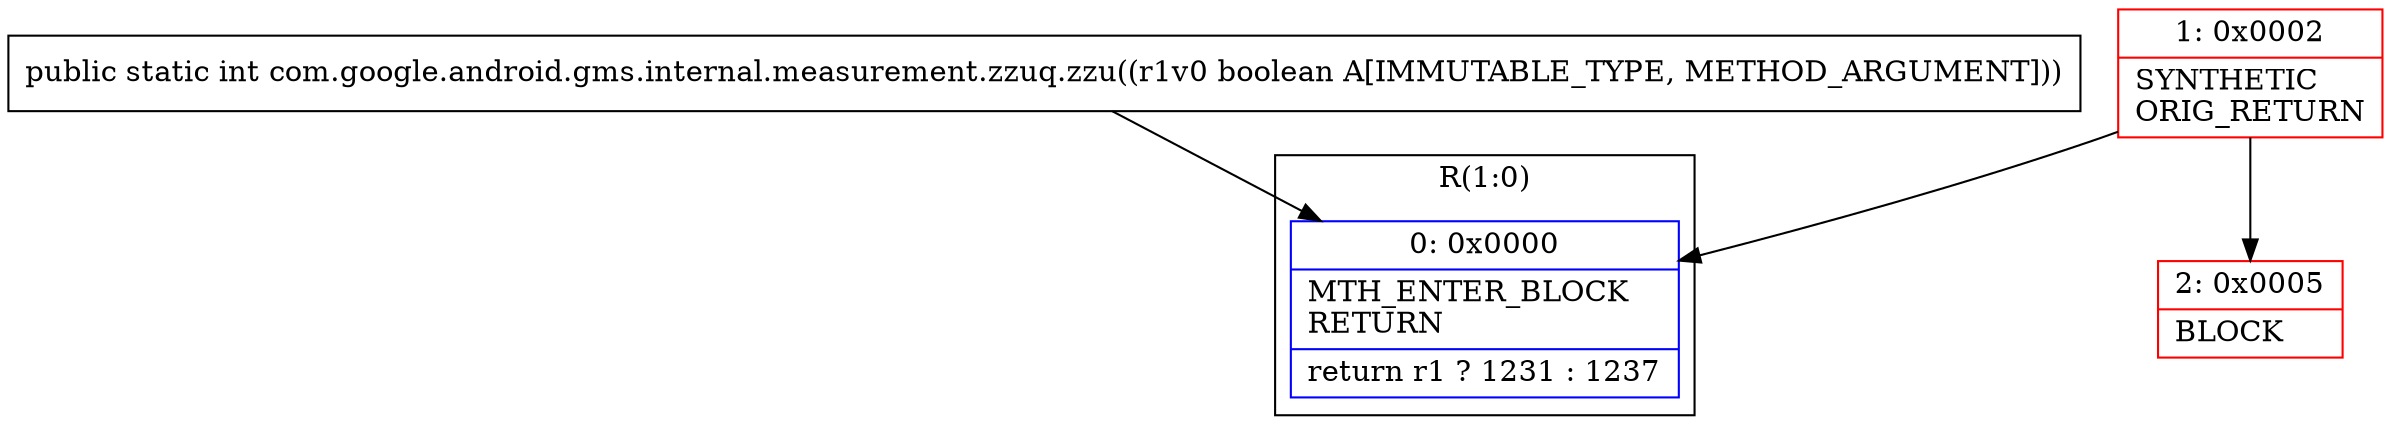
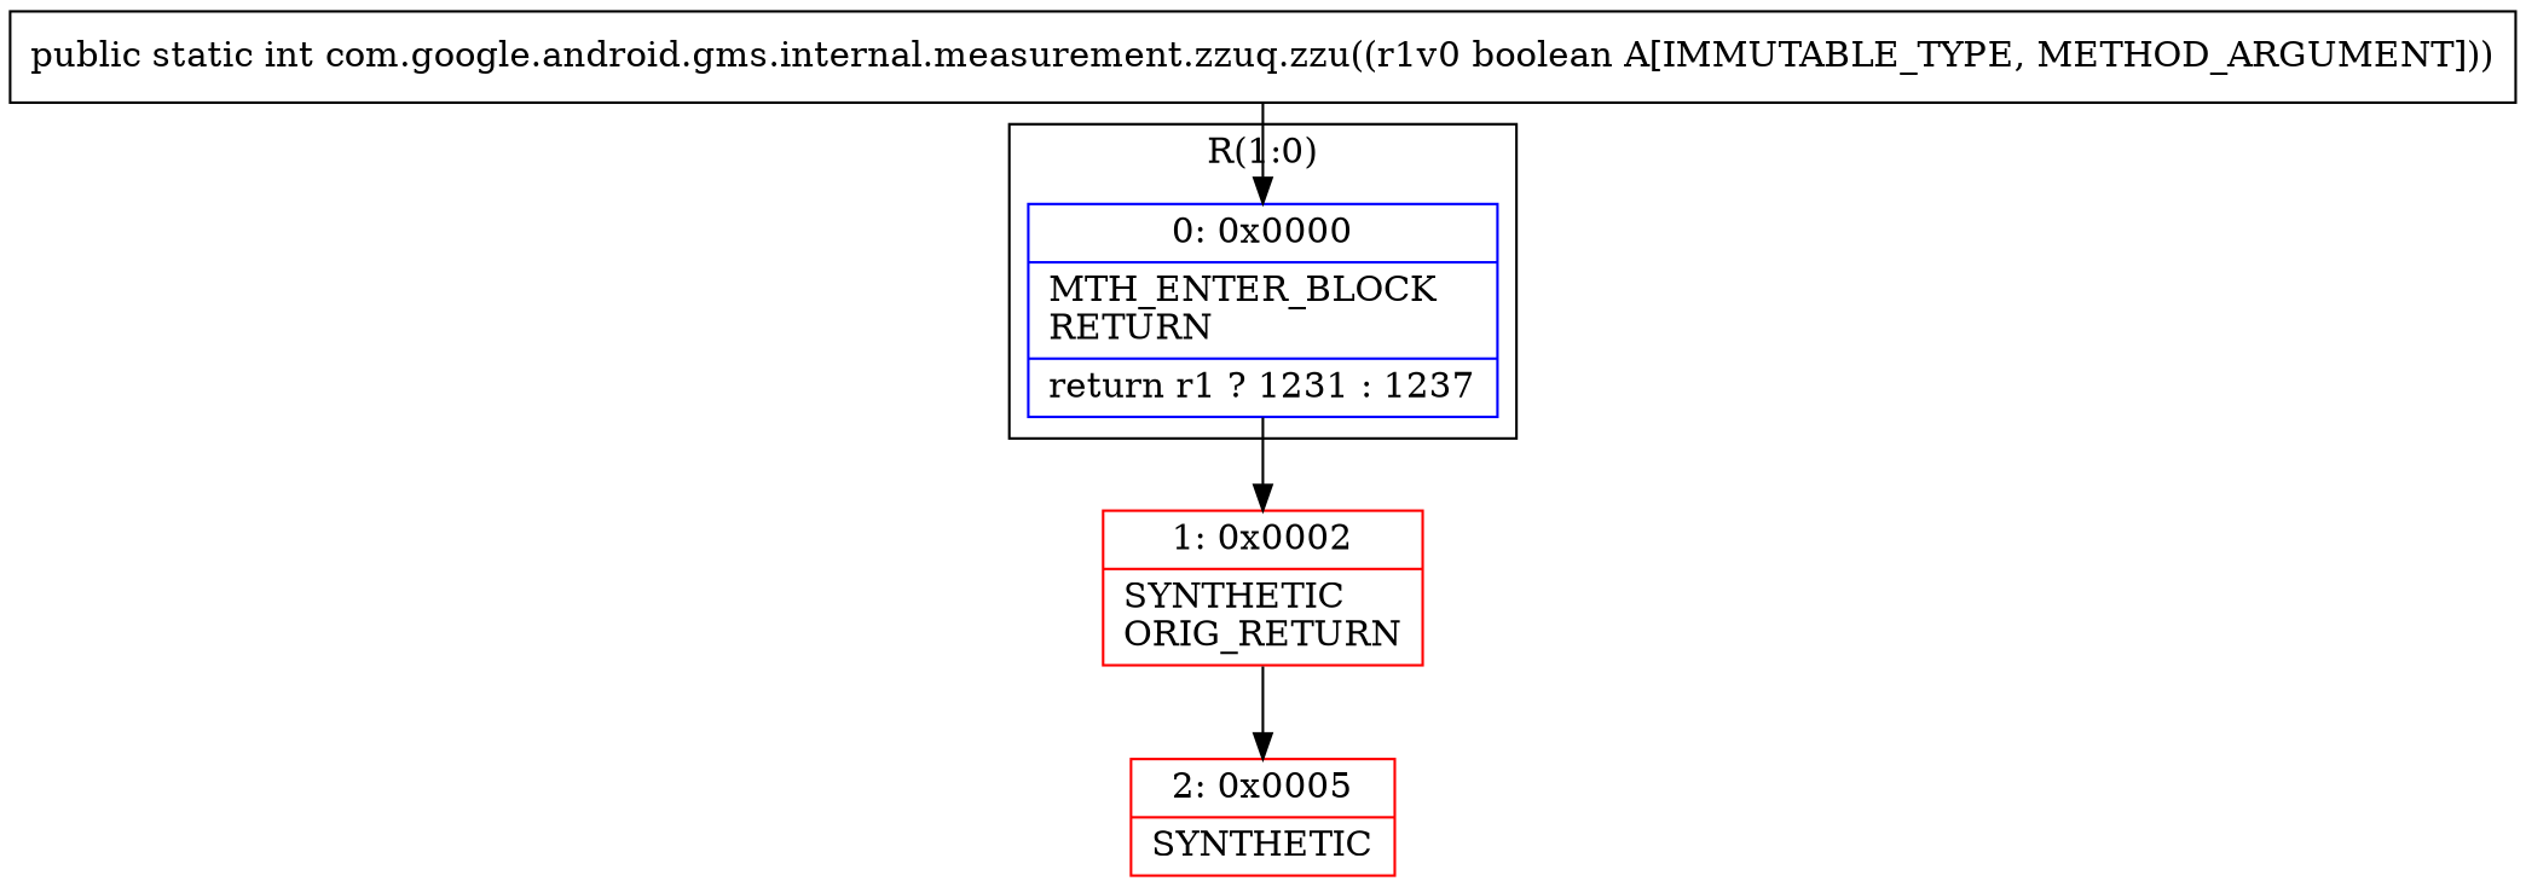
  digraph {
    node [color=red shape=record]
    n1 [color=blue label="{0\:\ 0x0000|MTH_ENTER_BLOCK\lRETURN\l|return r1 ? 1231 : 1237\l}"]
    n2 [label="{1\:\ 0x0002|SYNTHETIC\lORIG_RETURN\l}"]
-   n3 [label="{2\:\ 0x0005|BLOCK\l}"]
+   n3 [label="{2\:\ 0x0005|SYNTHETIC\l}"]
    n4 [label="{public static int com.google.android.gms.internal.measurement.zzuq.zzu((r1v0 boolean A[IMMUTABLE_TYPE, METHOD_ARGUMENT])) }" color=""]
    subgraph cluster_1 {
      label="R(1:0)"
      n1
    }
-   n2 -> n1
+   n1 -> n2
    n2 -> n3
    n4 -> n1
  }
